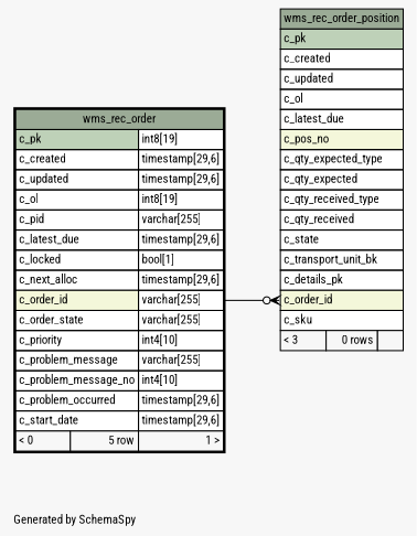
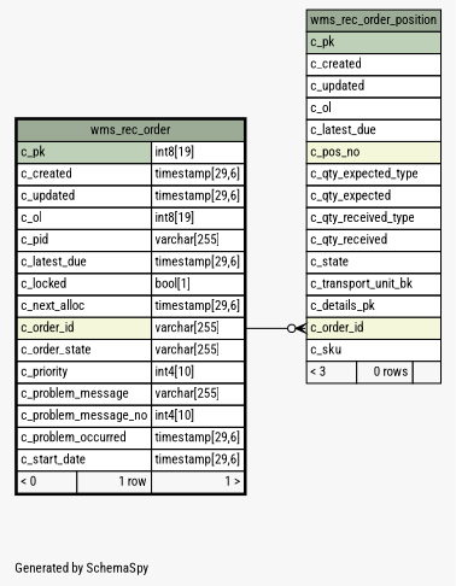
  digraph {
    bgcolor="#f7f7f7"
    fontname="Roboto Condensed"
    fontsize=11
    label="\nGenerated by SchemaSpy"
    labeljust=l
    nodesep=0.18
    rankdir=RL
    ranksep=0.46
    node [fontname="Roboto Condensed" fontsize=11 shape=plaintext]
    n1 [label=<     <TABLE BORDER="0" CELLBORDER="1" CELLSPACING="0" BGCOLOR="#ffffff">       <TR><TD COLSPAN="3" BGCOLOR="#9bab96" ALIGN="CENTER">wms_rec_order_position</TD></TR>       <TR><TD PORT="c_pk" COLSPAN="3" BGCOLOR="#bed1b8" ALIGN="LEFT">c_pk</TD></TR>       <TR><TD PORT="c_created" COLSPAN="3" ALIGN="LEFT">c_created</TD></TR>       <TR><TD PORT="c_updated" COLSPAN="3" ALIGN="LEFT">c_updated</TD></TR>       <TR><TD PORT="c_ol" COLSPAN="3" ALIGN="LEFT">c_ol</TD></TR>       <TR><TD PORT="c_latest_due" COLSPAN="3" ALIGN="LEFT">c_latest_due</TD></TR>       <TR><TD PORT="c_pos_no" COLSPAN="3" BGCOLOR="#f4f7da" ALIGN="LEFT">c_pos_no</TD></TR>       <TR><TD PORT="c_qty_expected_type" COLSPAN="3" ALIGN="LEFT">c_qty_expected_type</TD></TR>       <TR><TD PORT="c_qty_expected" COLSPAN="3" ALIGN="LEFT">c_qty_expected</TD></TR>       <TR><TD PORT="c_qty_received_type" COLSPAN="3" ALIGN="LEFT">c_qty_received_type</TD></TR>       <TR><TD PORT="c_qty_received" COLSPAN="3" ALIGN="LEFT">c_qty_received</TD></TR>       <TR><TD PORT="c_state" COLSPAN="3" ALIGN="LEFT">c_state</TD></TR>       <TR><TD PORT="c_transport_unit_bk" COLSPAN="3" ALIGN="LEFT">c_transport_unit_bk</TD></TR>       <TR><TD PORT="c_details_pk" COLSPAN="3" ALIGN="LEFT">c_details_pk</TD></TR>       <TR><TD PORT="c_order_id" COLSPAN="3" BGCOLOR="#f4f7da" ALIGN="LEFT">c_order_id</TD></TR>       <TR><TD PORT="c_sku" COLSPAN="3" ALIGN="LEFT">c_sku</TD></TR>       <TR><TD ALIGN="LEFT" BGCOLOR="#f7f7f7">&lt; 3</TD><TD ALIGN="RIGHT" BGCOLOR="#f7f7f7">0 rows</TD><TD ALIGN="RIGHT" BGCOLOR="#f7f7f7">  </TD></TR>     </TABLE>>]
-   n2 [label=<     <TABLE BORDER="2" CELLBORDER="1" CELLSPACING="0" BGCOLOR="#ffffff">       <TR><TD COLSPAN="3" BGCOLOR="#9bab96" ALIGN="CENTER">wms_rec_order</TD></TR>       <TR><TD PORT="c_pk" COLSPAN="2" BGCOLOR="#bed1b8" ALIGN="LEFT">c_pk</TD><TD PORT="c_pk.type" ALIGN="LEFT">int8[19]</TD></TR>       <TR><TD PORT="c_created" COLSPAN="2" ALIGN="LEFT">c_created</TD><TD PORT="c_created.type" ALIGN="LEFT">timestamp[29,6]</TD></TR>       <TR><TD PORT="c_updated" COLSPAN="2" ALIGN="LEFT">c_updated</TD><TD PORT="c_updated.type" ALIGN="LEFT">timestamp[29,6]</TD></TR>       <TR><TD PORT="c_ol" COLSPAN="2" ALIGN="LEFT">c_ol</TD><TD PORT="c_ol.type" ALIGN="LEFT">int8[19]</TD></TR>       <TR><TD PORT="c_pid" COLSPAN="2" ALIGN="LEFT">c_pid</TD><TD PORT="c_pid.type" ALIGN="LEFT">varchar[255]</TD></TR>       <TR><TD PORT="c_latest_due" COLSPAN="2" ALIGN="LEFT">c_latest_due</TD><TD PORT="c_latest_due.type" ALIGN="LEFT">timestamp[29,6]</TD></TR>       <TR><TD PORT="c_locked" COLSPAN="2" ALIGN="LEFT">c_locked</TD><TD PORT="c_locked.type" ALIGN="LEFT">bool[1]</TD></TR>       <TR><TD PORT="c_next_alloc" COLSPAN="2" ALIGN="LEFT">c_next_alloc</TD><TD PORT="c_next_alloc.type" ALIGN="LEFT">timestamp[29,6]</TD></TR>       <TR><TD PORT="c_order_id" COLSPAN="2" BGCOLOR="#f4f7da" ALIGN="LEFT">c_order_id</TD><TD PORT="c_order_id.type" ALIGN="LEFT">varchar[255]</TD></TR>       <TR><TD PORT="c_order_state" COLSPAN="2" ALIGN="LEFT">c_order_state</TD><TD PORT="c_order_state.type" ALIGN="LEFT">varchar[255]</TD></TR>       <TR><TD PORT="c_priority" COLSPAN="2" ALIGN="LEFT">c_priority</TD><TD PORT="c_priority.type" ALIGN="LEFT">int4[10]</TD></TR>       <TR><TD PORT="c_problem_message" COLSPAN="2" ALIGN="LEFT">c_problem_message</TD><TD PORT="c_problem_message.type" ALIGN="LEFT">varchar[255]</TD></TR>       <TR><TD PORT="c_problem_message_no" COLSPAN="2" ALIGN="LEFT">c_problem_message_no</TD><TD PORT="c_problem_message_no.type" ALIGN="LEFT">int4[10]</TD></TR>       <TR><TD PORT="c_problem_occurred" COLSPAN="2" ALIGN="LEFT">c_problem_occurred</TD><TD PORT="c_problem_occurred.type" ALIGN="LEFT">timestamp[29,6]</TD></TR>       <TR><TD PORT="c_start_date" COLSPAN="2" ALIGN="LEFT">c_start_date</TD><TD PORT="c_start_date.type" ALIGN="LEFT">timestamp[29,6]</TD></TR>       <TR><TD ALIGN="LEFT" BGCOLOR="#f7f7f7">&lt; 0</TD><TD ALIGN="RIGHT" BGCOLOR="#f7f7f7">5 row</TD><TD ALIGN="RIGHT" BGCOLOR="#f7f7f7">1 &gt;</TD></TR>     </TABLE>>]
+   n2 [label=<     <TABLE BORDER="2" CELLBORDER="1" CELLSPACING="0" BGCOLOR="#ffffff">       <TR><TD COLSPAN="3" BGCOLOR="#9bab96" ALIGN="CENTER">wms_rec_order</TD></TR>       <TR><TD PORT="c_pk" COLSPAN="2" BGCOLOR="#bed1b8" ALIGN="LEFT">c_pk</TD><TD PORT="c_pk.type" ALIGN="LEFT">int8[19]</TD></TR>       <TR><TD PORT="c_created" COLSPAN="2" ALIGN="LEFT">c_created</TD><TD PORT="c_created.type" ALIGN="LEFT">timestamp[29,6]</TD></TR>       <TR><TD PORT="c_updated" COLSPAN="2" ALIGN="LEFT">c_updated</TD><TD PORT="c_updated.type" ALIGN="LEFT">timestamp[29,6]</TD></TR>       <TR><TD PORT="c_ol" COLSPAN="2" ALIGN="LEFT">c_ol</TD><TD PORT="c_ol.type" ALIGN="LEFT">int8[19]</TD></TR>       <TR><TD PORT="c_pid" COLSPAN="2" ALIGN="LEFT">c_pid</TD><TD PORT="c_pid.type" ALIGN="LEFT">varchar[255]</TD></TR>       <TR><TD PORT="c_latest_due" COLSPAN="2" ALIGN="LEFT">c_latest_due</TD><TD PORT="c_latest_due.type" ALIGN="LEFT">timestamp[29,6]</TD></TR>       <TR><TD PORT="c_locked" COLSPAN="2" ALIGN="LEFT">c_locked</TD><TD PORT="c_locked.type" ALIGN="LEFT">bool[1]</TD></TR>       <TR><TD PORT="c_next_alloc" COLSPAN="2" ALIGN="LEFT">c_next_alloc</TD><TD PORT="c_next_alloc.type" ALIGN="LEFT">timestamp[29,6]</TD></TR>       <TR><TD PORT="c_order_id" COLSPAN="2" BGCOLOR="#f4f7da" ALIGN="LEFT">c_order_id</TD><TD PORT="c_order_id.type" ALIGN="LEFT">varchar[255]</TD></TR>       <TR><TD PORT="c_order_state" COLSPAN="2" ALIGN="LEFT">c_order_state</TD><TD PORT="c_order_state.type" ALIGN="LEFT">varchar[255]</TD></TR>       <TR><TD PORT="c_priority" COLSPAN="2" ALIGN="LEFT">c_priority</TD><TD PORT="c_priority.type" ALIGN="LEFT">int4[10]</TD></TR>       <TR><TD PORT="c_problem_message" COLSPAN="2" ALIGN="LEFT">c_problem_message</TD><TD PORT="c_problem_message.type" ALIGN="LEFT">varchar[255]</TD></TR>       <TR><TD PORT="c_problem_message_no" COLSPAN="2" ALIGN="LEFT">c_problem_message_no</TD><TD PORT="c_problem_message_no.type" ALIGN="LEFT">int4[10]</TD></TR>       <TR><TD PORT="c_problem_occurred" COLSPAN="2" ALIGN="LEFT">c_problem_occurred</TD><TD PORT="c_problem_occurred.type" ALIGN="LEFT">timestamp[29,6]</TD></TR>       <TR><TD PORT="c_start_date" COLSPAN="2" ALIGN="LEFT">c_start_date</TD><TD PORT="c_start_date.type" ALIGN="LEFT">timestamp[29,6]</TD></TR>       <TR><TD ALIGN="LEFT" BGCOLOR="#f7f7f7">&lt; 0</TD><TD ALIGN="RIGHT" BGCOLOR="#f7f7f7">1 row</TD><TD ALIGN="RIGHT" BGCOLOR="#f7f7f7">1 &gt;</TD></TR>     </TABLE>>]
    n1 -> n2 [arrowhead=none arrowsize=0.8 arrowtail=crowodot dir=back headport="c_order_id.type:e" tailport="c_order_id:w" fontname="Roboto Condensed"]
  }
